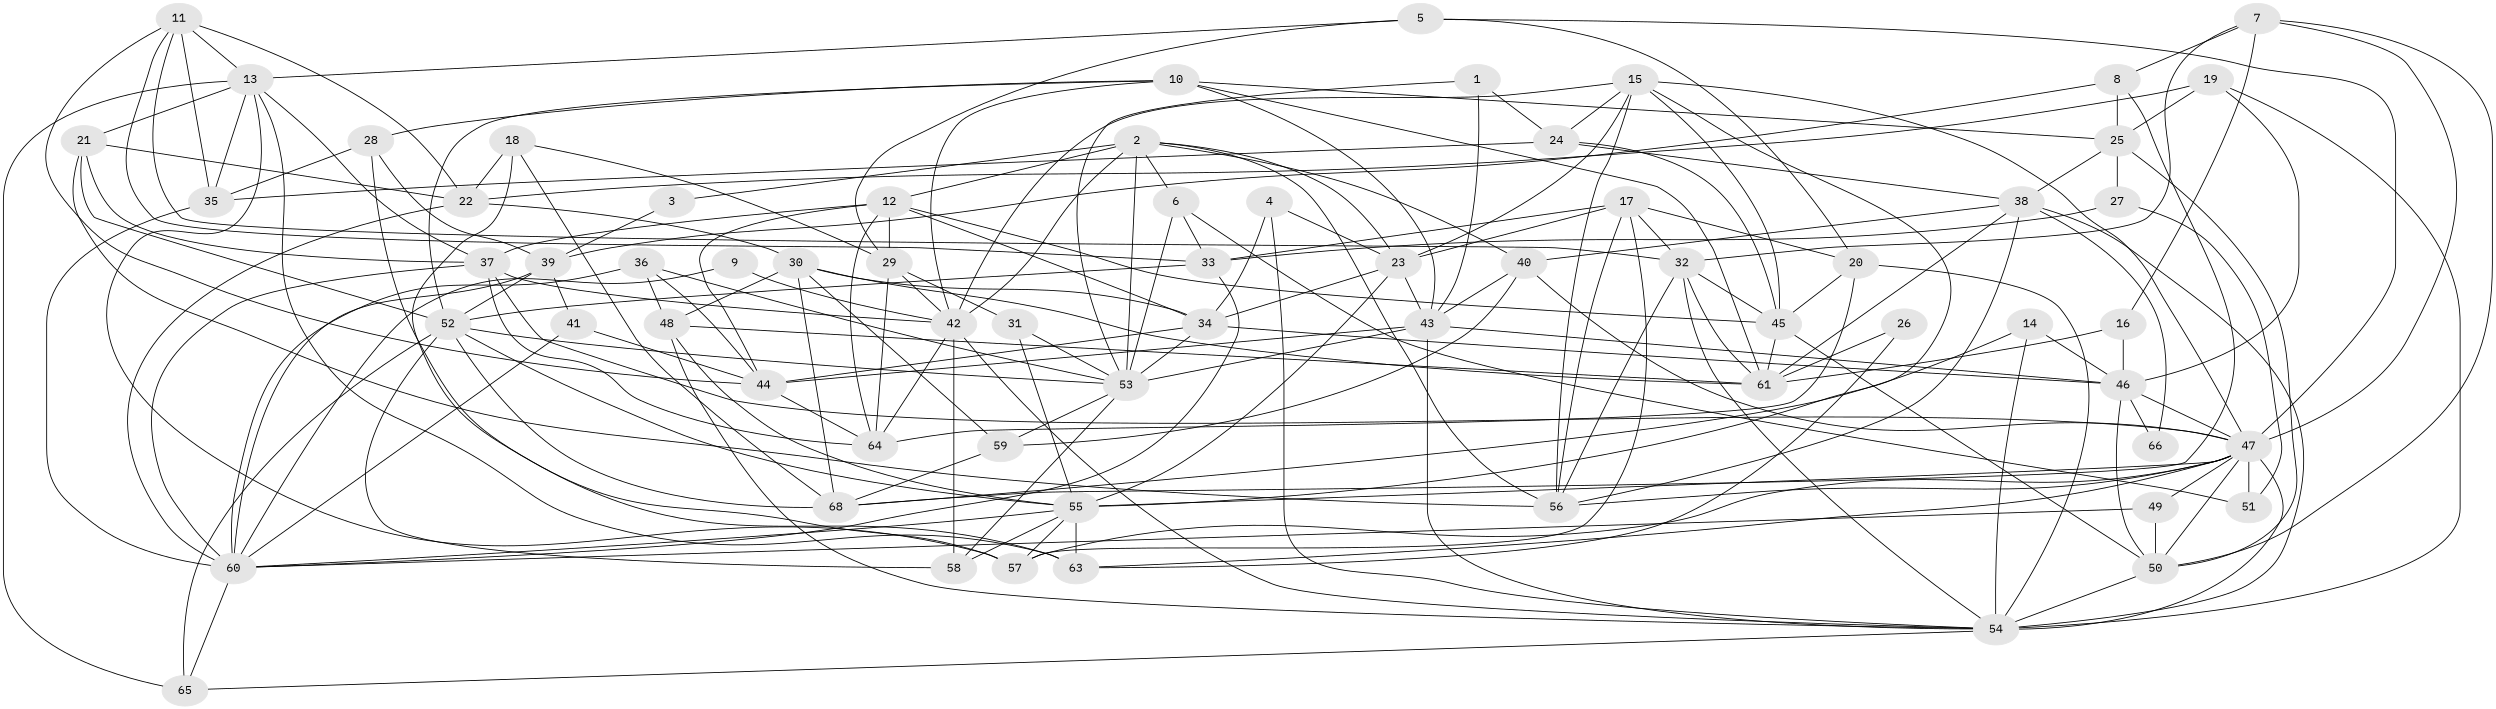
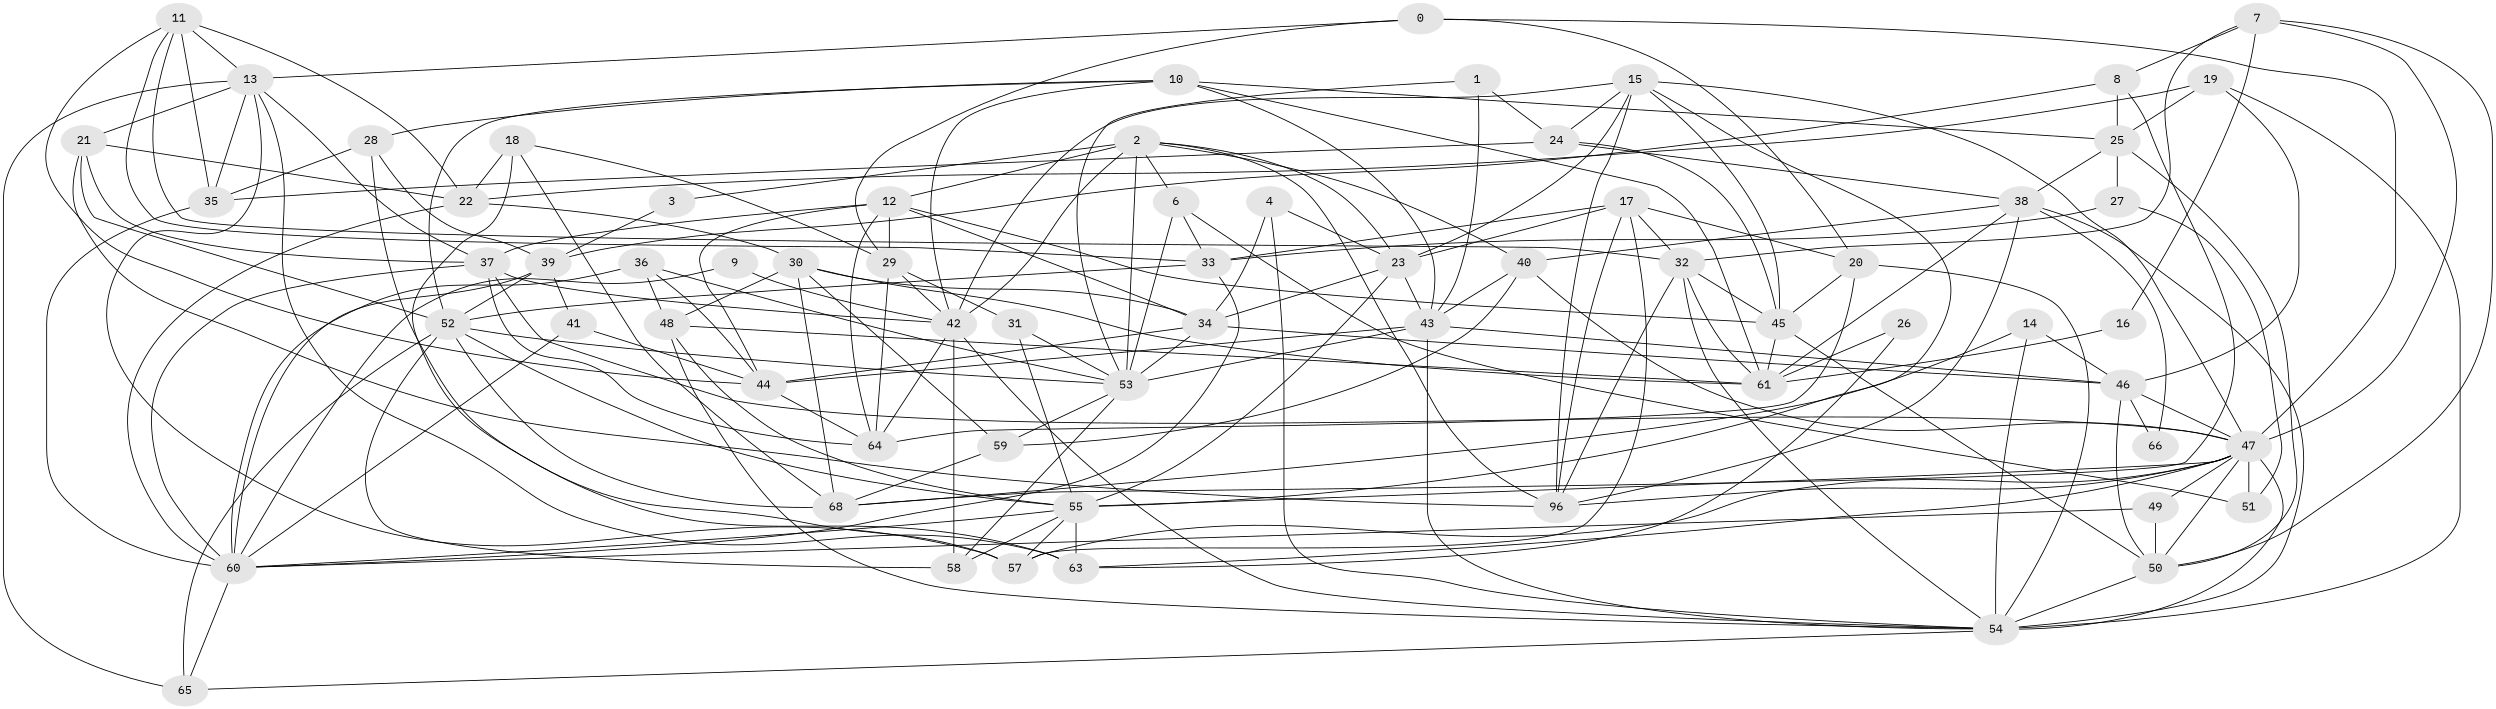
  graph {
    fontname="IBM Plex Mono"
    node [color=gray90 fontname="IBM Plex Mono" style=filled]
    edge [fontname="IBM Plex Mono" weight=1.0]
    1
    24
    43
    53
    35
    45
    38
    54
    44
    46
    59
    58
    2
    3
    6
    12
    23
    40
    42
-   56
+   56 [label=96]
    39
    33
    51
    34
    29
    37
    64
    55
    47
    60
    52
    41
    4
    65
-   5
+   5 [label=0]
    13
    20
    21
    57
    63
    31
    50
    49
    7
    8
    16
    32
    25
    n49 [label=68]
    61
    27
    9
    10
    28
    11
    22
    30
    14
    66
    15
    17
    18
    19
    48
    26
    36
    1 -- 24
    1 -- 43
    1 -- 53
    24 -- 35
    24 -- 45
    24 -- 38
    43 -- 53
    43 -- 54
    43 -- 44
    43 -- 46
    53 -- 59
    53 -- 58
    35 -- 60
    45 -- 50
    45 -- 61
    38 -- 54
    38 -- 40
    38 -- 56
    38 -- 61
    38 -- 66
    54 -- 65
    44 -- 64 [weight=2.0]
    46 -- 47
    46 -- 50
    46 -- 66
    59 -- n49
    2 -- 53
    2 -- 3
    2 -- 6
    2 -- 12
    2 -- 23
    2 -- 40
    2 -- 42
    2 -- 56
    3 -- 39
    6 -- 53
    6 -- 33
    6 -- 51
    12 -- 45
    12 -- 44
    12 -- 34
    12 -- 29
    12 -- 37
    12 -- 64
    23 -- 43
    23 -- 34
    23 -- 55
    40 -- 43
    40 -- 59
    40 -- 47
    42 -- 54
    42 -- 58
    42 -- 64
    39 -- 60
    39 -- 52
    39 -- 41 [weight=2.0]
    33 -- 60
    33 -- 52
    34 -- 53
    34 -- 44
    34 -- 46
    29 -- 42
    29 -- 64
    29 -- 31 [weight=2.0]
    37 -- 42
    37 -- 64
    37 -- 47
    37 -- 60
    55 -- 58
    55 -- 60
    55 -- 57
    55 -- 63
    47 -- 54 [weight=2.0]
    47 -- 56
    47 -- 51
    47 -- 55
    47 -- 57
    47 -- 63
    47 -- 50
    47 -- 49
    60 -- 65
    52 -- 53
    52 -- 58
    52 -- 55
    52 -- 65
    52 -- n49
    41 -- 44
    41 -- 60
    4 -- 54
    4 -- 23
    4 -- 34
    5 -- 29
    5 -- 47
    5 -- 13
    5 -- 20
    13 -- 35
    13 -- 37
    13 -- 65
    13 -- 21
    13 -- 57
    13 -- 63
    20 -- 45
    20 -- 54 [weight=2.0]
    20 -- 64
    21 -- 56
    21 -- 37
    21 -- 52
    21 -- 22
    31 -- 53
    31 -- 55
    50 -- 54
    49 -- 60
    49 -- 50
    7 -- 47
    7 -- 50
    7 -- 8
    7 -- 16
    7 -- 32
    8 -- 39
    8 -- 25
    8 -- n49
-   16 -- 46
    16 -- 61
    32 -- 45
    32 -- 54
    32 -- 56
    32 -- 61
    25 -- 38
    25 -- 50
    25 -- 27
    27 -- 33
    27 -- 51
    9 -- 42
    9 -- 60
    10 -- 43
    10 -- 42
    10 -- 52
    10 -- 25
    10 -- 61
    10 -- 28
    28 -- 35
    28 -- 39
    28 -- 63 [weight=2.0]
    11 -- 35
    11 -- 44
    11 -- 33
    11 -- 13
    11 -- 32
    11 -- 22
    22 -- 60
    22 -- 30
    30 -- 59
    30 -- 34
    30 -- n49
    30 -- 61
    30 -- 48
    14 -- 54
    14 -- 46
    14 -- n49
    15 -- 24
    15 -- 45
    15 -- 23
    15 -- 42
    15 -- 56
    15 -- 55
    15 -- 47
    17 -- 23
    17 -- 56
    17 -- 33
    17 -- 20
    17 -- 57
    17 -- 32
    18 -- 29
    18 -- 57
    18 -- n49
    18 -- 22 [weight=2.0]
    19 -- 54
    19 -- 46
    19 -- 25
    19 -- 22
    48 -- 54
    48 -- 55
    48 -- 61
    26 -- 63
    26 -- 61
    36 -- 53
    36 -- 44
    36 -- 60
    36 -- 48
  }
